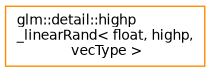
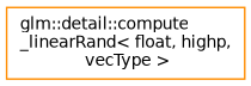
  digraph {
    rankdir=LR
-   n1 [color=darkorange fillcolor=white fontname=Helvetica fontsize=10 height=0.2 label="glm::detail::highp\l_linearRand\< float, highp,\l vecType \>" shape=record style=filled width=0.4]
+   n1 [color=darkorange fillcolor=white fontname=Helvetica fontsize=10 height=0.2 label="glm::detail::compute\l_linearRand\< float, highp,\l vecType \>" shape=record style=filled width=0.4]
  }
